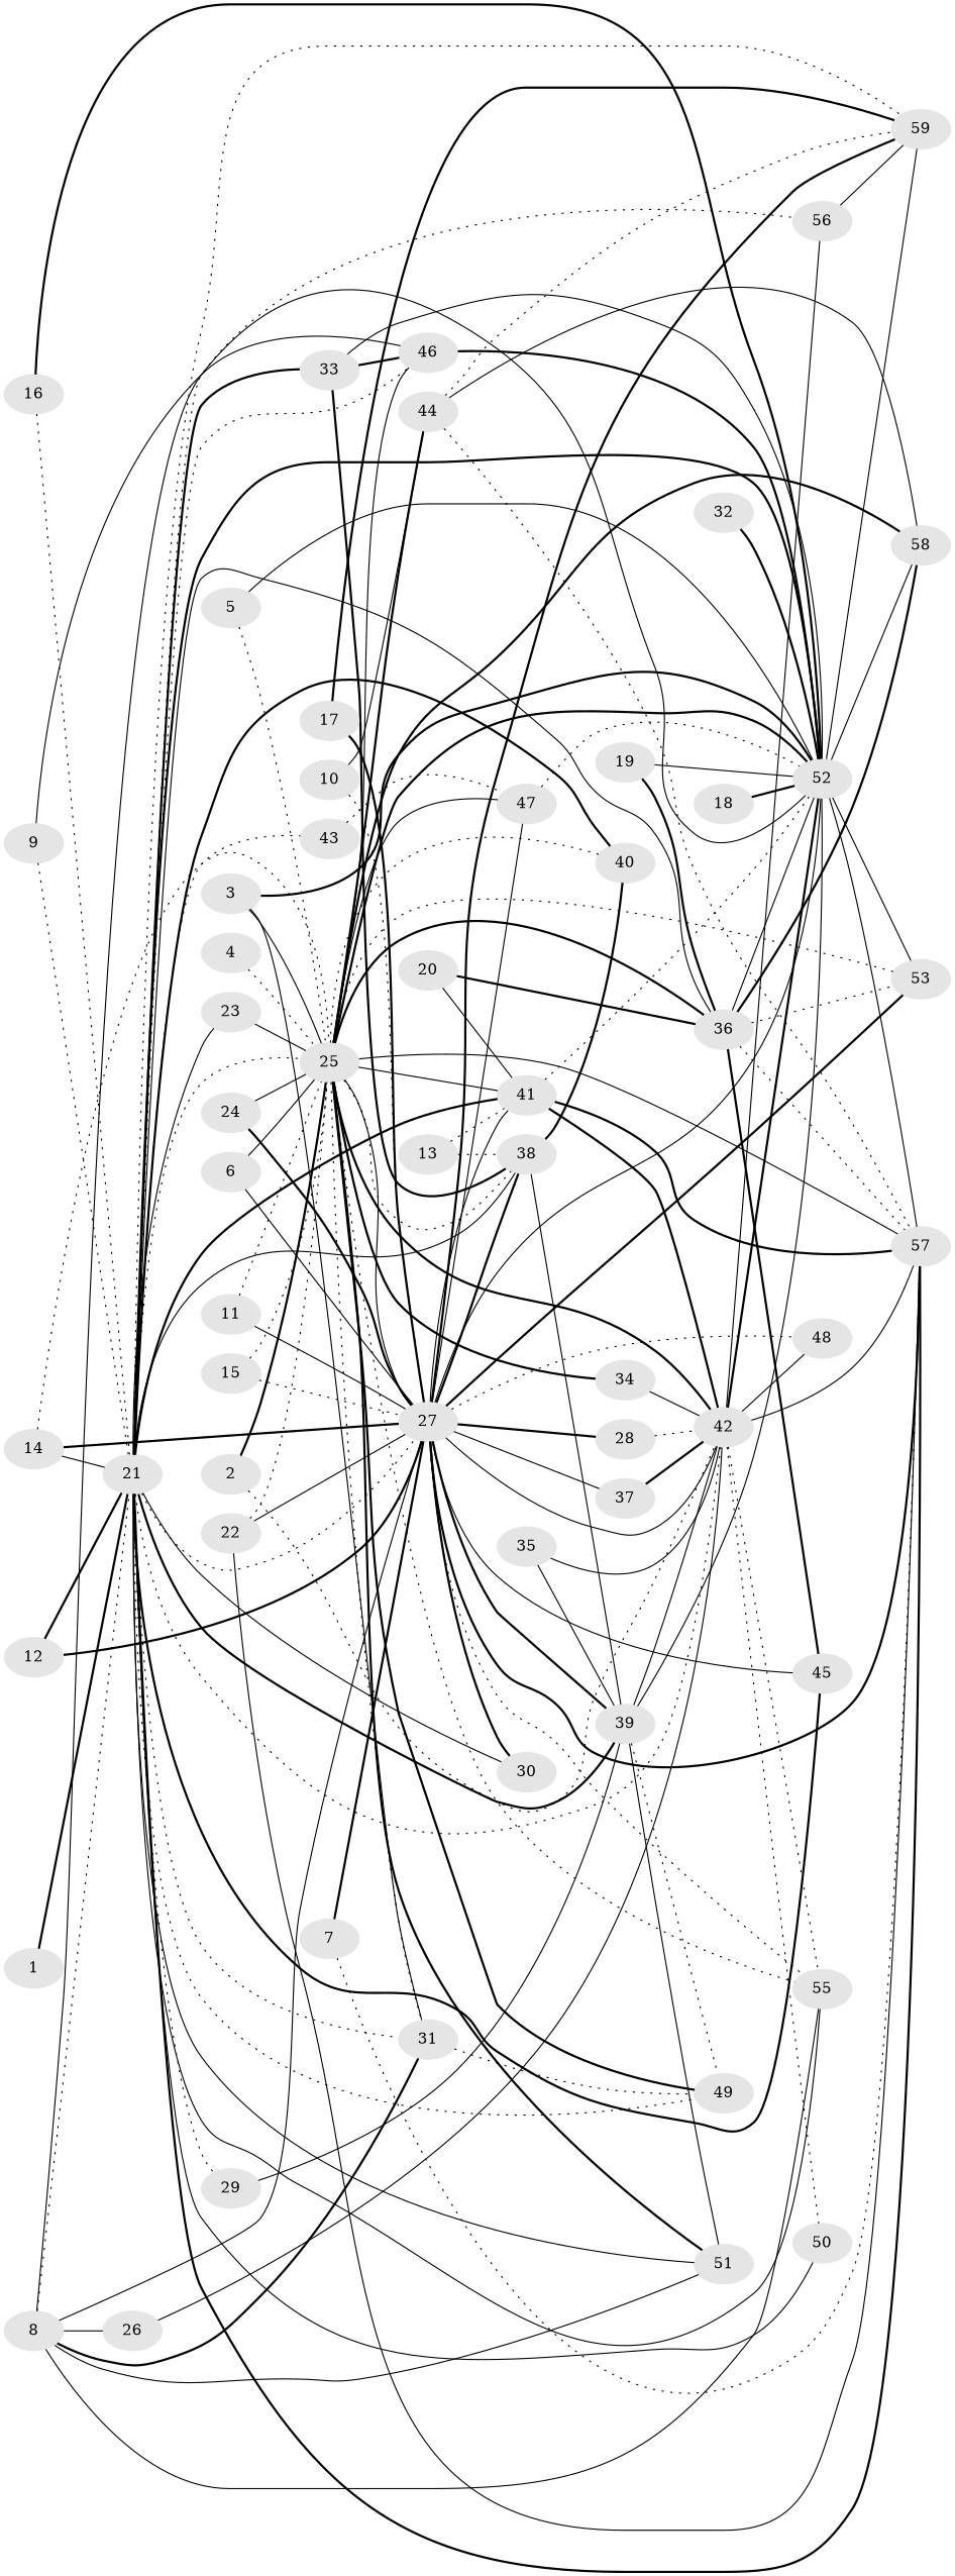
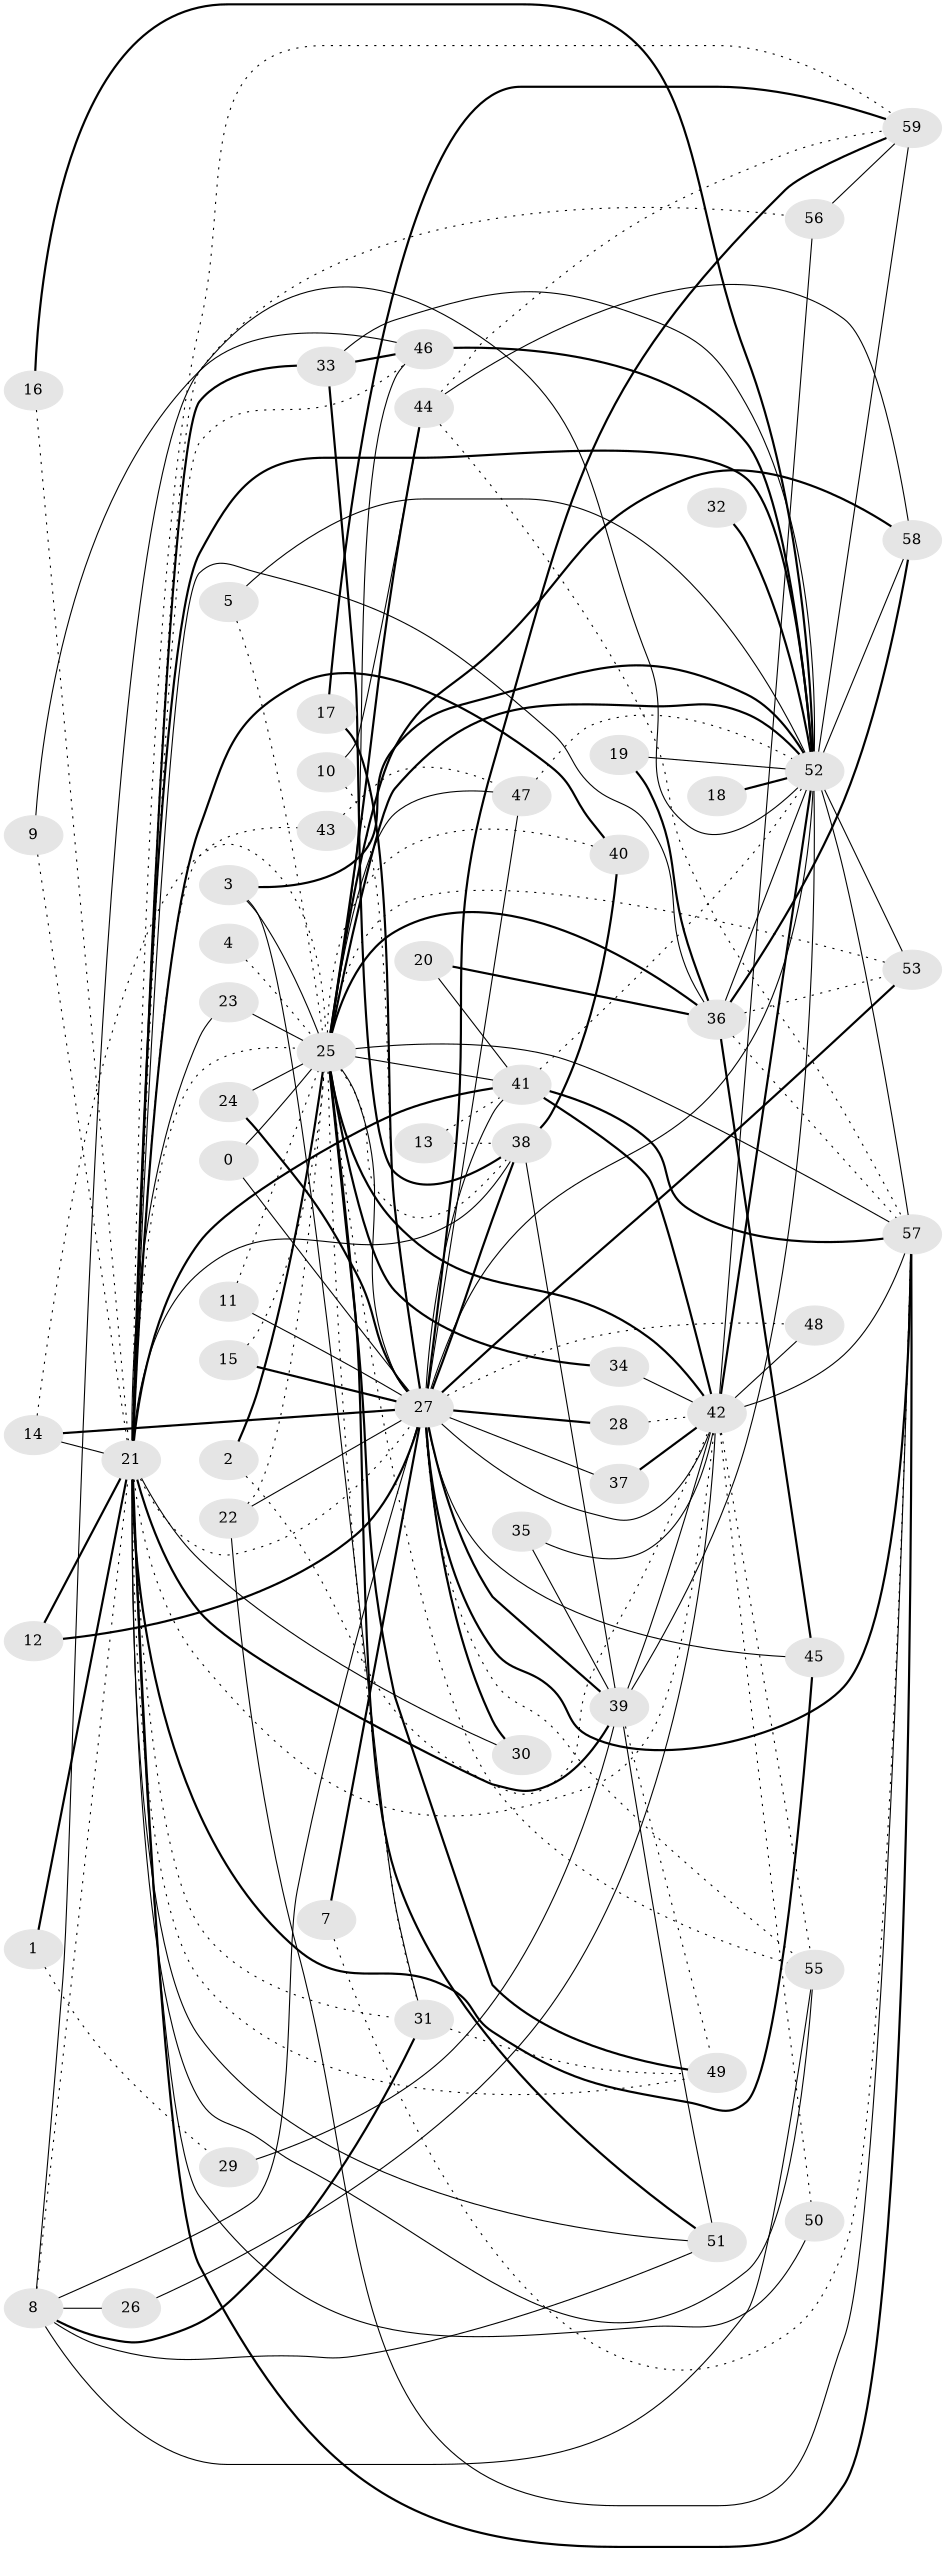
  graph {
    rankdir=LR
    node [color=gray90 style=filled]
    edge [style=solid weight=1.0]
    1
    21
    57
    25
    42
    31
    52
    27
    51
    55
    46
    38
    41
    59
    36
    23
    29
    30
    33
    39
    40
    43
    45
    49
    50
    56
    2
    44
    34
    47
    53
    58
    48
    3
    4
    5
-   6
+   6 [label=0]
    28
    37
    7
    8
    26
    9
    10
    11
    12
    13
    14
    15
    16
    17
    18
    19
    20
    22
    24
    32
    35
    1 -- 21 [style=bold]
    21 -- 57 [style=bold]
    21 -- 25 [style=dotted weight=3.0]
    21 -- 42 [style=dotted]
    21 -- 31 [style=dotted]
    21 -- 52 [style=bold weight=2.0]
    21 -- 27 [style=dotted weight=2.0]
    21 -- 51
    21 -- 55
    21 -- 46 [style=dotted]
    21 -- 38
    21 -- 41 [style=bold]
    21 -- 59 [style=dotted weight=2.0]
    21 -- 36
    21 -- 23
-   21 -- 29 [style=dotted]
+   1 -- 29 [style=dotted]
    21 -- 30
    21 -- 33 [style=bold]
    21 -- 39 [style=bold]
    21 -- 40 [style=bold]
    21 -- 43 [style=dotted]
    21 -- 45 [style=bold]
    21 -- 49 [style=dotted]
    21 -- 50
    21 -- 56 [style=dotted]
    25 -- 57 [weight=2.0]
    25 -- 42 [style=bold weight=4.0]
    25 -- 31 [style=dotted]
    25 -- 52 [style=bold weight=4.0]
    25 -- 27 [weight=4.0]
    25 -- 51 [style=bold]
    25 -- 55 [style=dotted]
    25 -- 46
    25 -- 38 [style=dotted]
    25 -- 41 [weight=4.0]
    25 -- 36 [style=bold]
    25 -- 40 [style=dotted]
    25 -- 49 [style=bold]
    25 -- 44 [style=bold weight=3.0]
    25 -- 34 [style=bold]
    25 -- 47
    25 -- 53 [style=dotted weight=2.0]
    25 -- 58 [style=bold]
    42 -- 57
    42 -- 52 [style=bold weight=2.0]
    42 -- 55 [style=dotted]
    42 -- 50 [style=dotted]
    42 -- 56
    42 -- 48
    31 -- 49 [style=dotted]
    52 -- 57 [weight=3.0]
    52 -- 59
    52 -- 53
    52 -- 58
    27 -- 57 [style=bold weight=2.0]
    27 -- 42 [weight=2.0]
    27 -- 52 [weight=4.0]
    27 -- 55 [style=dotted]
    27 -- 38 [style=bold weight=3.0]
    27 -- 41 [weight=2.0]
    27 -- 59 [style=bold]
    27 -- 30 [style=bold]
    27 -- 39 [style=bold]
    27 -- 45
    27 -- 47
    27 -- 53 [style=bold]
    27 -- 48 [style=dotted weight=2.0]
    27 -- 28 [style=bold]
    27 -- 37
    46 -- 52 [style=bold]
    38 -- 39
    38 -- 40 [style=bold]
    41 -- 57 [style=bold]
    41 -- 42 [style=bold]
    41 -- 52 [style=dotted weight=2.0]
    36 -- 57 [style=dotted]
    36 -- 52 [weight=2.0]
    36 -- 45 [style=bold]
    36 -- 53 [style=dotted]
    36 -- 58 [style=bold]
    23 -- 25
    29 -- 39
    33 -- 52
    33 -- 46 [style=bold]
    33 -- 38 [style=bold]
    39 -- 42
    39 -- 52
    39 -- 51
    39 -- 49 [style=dotted]
    43 -- 47 [style=dotted]
    56 -- 59
    2 -- 25 [style=bold]
    2 -- 42 [style=dotted]
    44 -- 57 [style=dotted]
    44 -- 59 [style=dotted]
    44 -- 58
    34 -- 42
    47 -- 52 [style=dotted weight=2.0]
    3 -- 25
    3 -- 31
    3 -- 52 [style=bold]
    4 -- 25 [style=dotted]
    5 -- 25 [style=dotted]
    5 -- 52
    6 -- 25
    6 -- 27
    28 -- 42 [style=dotted]
    37 -- 42 [style=bold]
    7 -- 57 [style=dotted]
    7 -- 27 [style=bold]
    8 -- 21 [style=dotted]
    8 -- 31 [style=bold]
    8 -- 52
    8 -- 27
    8 -- 51
    8 -- 55
    8 -- 26
    26 -- 42
    9 -- 21 [style=dotted]
    9 -- 46
    10 -- 27 [style=dotted weight=2.0]
    10 -- 44
    11 -- 25 [style=dotted]
    11 -- 27
    12 -- 21 [style=bold]
    12 -- 27 [style=bold]
    13 -- 38 [style=dotted]
    13 -- 41 [style=dotted]
    14 -- 21 [weight=2.0]
    14 -- 25 [style=dotted]
    14 -- 27 [style=bold]
    15 -- 25 [style=dotted]
-   15 -- 27 [style=dotted]
+   15 -- 27 [style=bold]
    16 -- 21 [style=dotted]
    16 -- 52 [style=bold]
    17 -- 27 [style=bold]
    17 -- 59 [style=bold]
    18 -- 52 [style=bold weight=2.0]
    19 -- 52
    19 -- 36 [style=bold]
    20 -- 41
    20 -- 36 [style=bold]
    22 -- 57
    22 -- 25 [style=dotted]
    22 -- 27
    24 -- 25
    24 -- 27 [style=bold]
    32 -- 52 [style=bold weight=2.0]
    35 -- 42
    35 -- 39
  }
